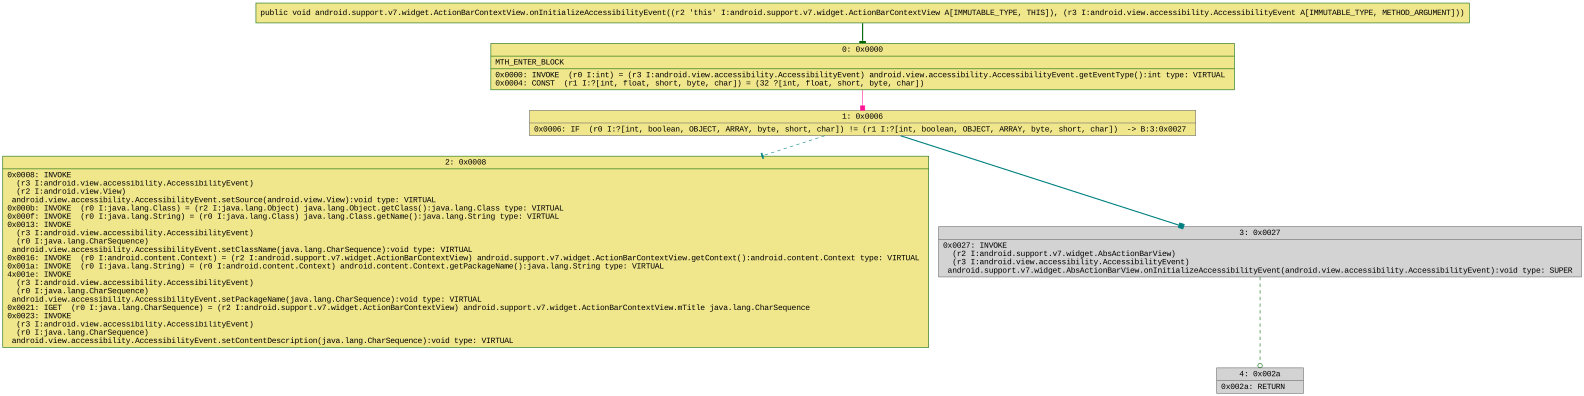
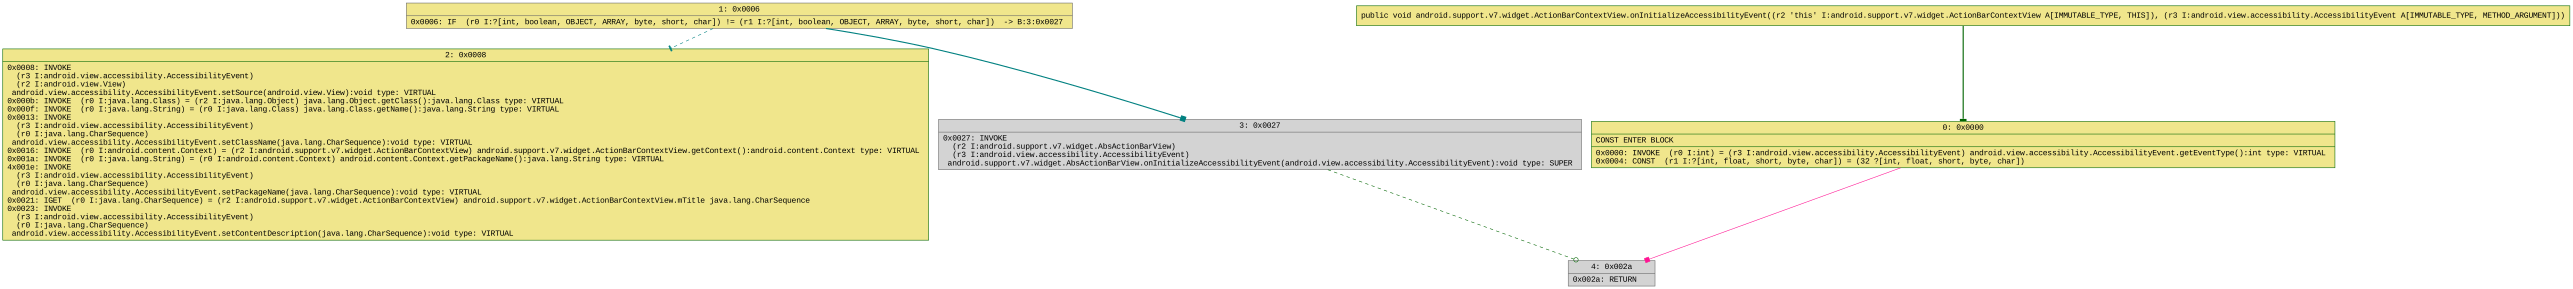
  digraph {
    fontname="Liberation Mono"
    node [color=darkgreen fillcolor=khaki fontname="Liberation Mono" shape=record style=filled]
    edge [arrowhead=box color=teal fontname="Liberation Mono" style=dashed]
-   n1 [label="{0\:\ 0x0000|MTH_ENTER_BLOCK\l|0x0000: INVOKE  (r0 I:int) = (r3 I:android.view.accessibility.AccessibilityEvent) android.view.accessibility.AccessibilityEvent.getEventType():int type: VIRTUAL \l0x0004: CONST  (r1 I:?[int, float, short, byte, char]) = (32 ?[int, float, short, byte, char]) \l}"]
+   n1 [label="{0\:\ 0x0000|CONST_ENTER_BLOCK\l|0x0000: INVOKE  (r0 I:int) = (r3 I:android.view.accessibility.AccessibilityEvent) android.view.accessibility.AccessibilityEvent.getEventType():int type: VIRTUAL \l0x0004: CONST  (r1 I:?[int, float, short, byte, char]) = (32 ?[int, float, short, byte, char]) \l}"]
    n2 [color=gray40 label="{1\:\ 0x0006|0x0006: IF  (r0 I:?[int, boolean, OBJECT, ARRAY, byte, short, char]) != (r1 I:?[int, boolean, OBJECT, ARRAY, byte, short, char])  \-\> B:3:0x0027 \l}"]
    n3 [label="{2\:\ 0x0008|0x0008: INVOKE  \l  (r3 I:android.view.accessibility.AccessibilityEvent)\l  (r2 I:android.view.View)\l android.view.accessibility.AccessibilityEvent.setSource(android.view.View):void type: VIRTUAL \l0x000b: INVOKE  (r0 I:java.lang.Class) = (r2 I:java.lang.Object) java.lang.Object.getClass():java.lang.Class type: VIRTUAL \l0x000f: INVOKE  (r0 I:java.lang.String) = (r0 I:java.lang.Class) java.lang.Class.getName():java.lang.String type: VIRTUAL \l0x0013: INVOKE  \l  (r3 I:android.view.accessibility.AccessibilityEvent)\l  (r0 I:java.lang.CharSequence)\l android.view.accessibility.AccessibilityEvent.setClassName(java.lang.CharSequence):void type: VIRTUAL \l0x0016: INVOKE  (r0 I:android.content.Context) = (r2 I:android.support.v7.widget.ActionBarContextView) android.support.v7.widget.ActionBarContextView.getContext():android.content.Context type: VIRTUAL \l0x001a: INVOKE  (r0 I:java.lang.String) = (r0 I:android.content.Context) android.content.Context.getPackageName():java.lang.String type: VIRTUAL \l4x001e: INVOKE  \l  (r3 I:android.view.accessibility.AccessibilityEvent)\l  (r0 I:java.lang.CharSequence)\l android.view.accessibility.AccessibilityEvent.setPackageName(java.lang.CharSequence):void type: VIRTUAL \l0x0021: IGET  (r0 I:java.lang.CharSequence) = (r2 I:android.support.v7.widget.ActionBarContextView) android.support.v7.widget.ActionBarContextView.mTitle java.lang.CharSequence \l0x0023: INVOKE  \l  (r3 I:android.view.accessibility.AccessibilityEvent)\l  (r0 I:java.lang.CharSequence)\l android.view.accessibility.AccessibilityEvent.setContentDescription(java.lang.CharSequence):void type: VIRTUAL \l}"]
    n4 [color=gray40 fillcolor=lightgrey label="{3\:\ 0x0027|0x0027: INVOKE  \l  (r2 I:android.support.v7.widget.AbsActionBarView)\l  (r3 I:android.view.accessibility.AccessibilityEvent)\l android.support.v7.widget.AbsActionBarView.onInitializeAccessibilityEvent(android.view.accessibility.AccessibilityEvent):void type: SUPER \l}"]
    n5 [color=gray40 fillcolor=lightgrey label="{4\:\ 0x002a|0x002a: RETURN   \l}"]
    n6 [label="{public void android.support.v7.widget.ActionBarContextView.onInitializeAccessibilityEvent((r2 'this' I:android.support.v7.widget.ActionBarContextView A[IMMUTABLE_TYPE, THIS]), (r3 I:android.view.accessibility.AccessibilityEvent A[IMMUTABLE_TYPE, METHOD_ARGUMENT])) }"]
-   n1 -> n2 [color=deeppink style=solid]
+   n1 -> n5 [color=deeppink style=solid]
    n2 -> n3 [arrowhead=tee]
    n2 -> n4 [style=bold]
    n4 -> n5 [arrowhead=odot color=darkgreen]
    n6 -> n1 [arrowhead=tee color=darkgreen style=bold]
  }
